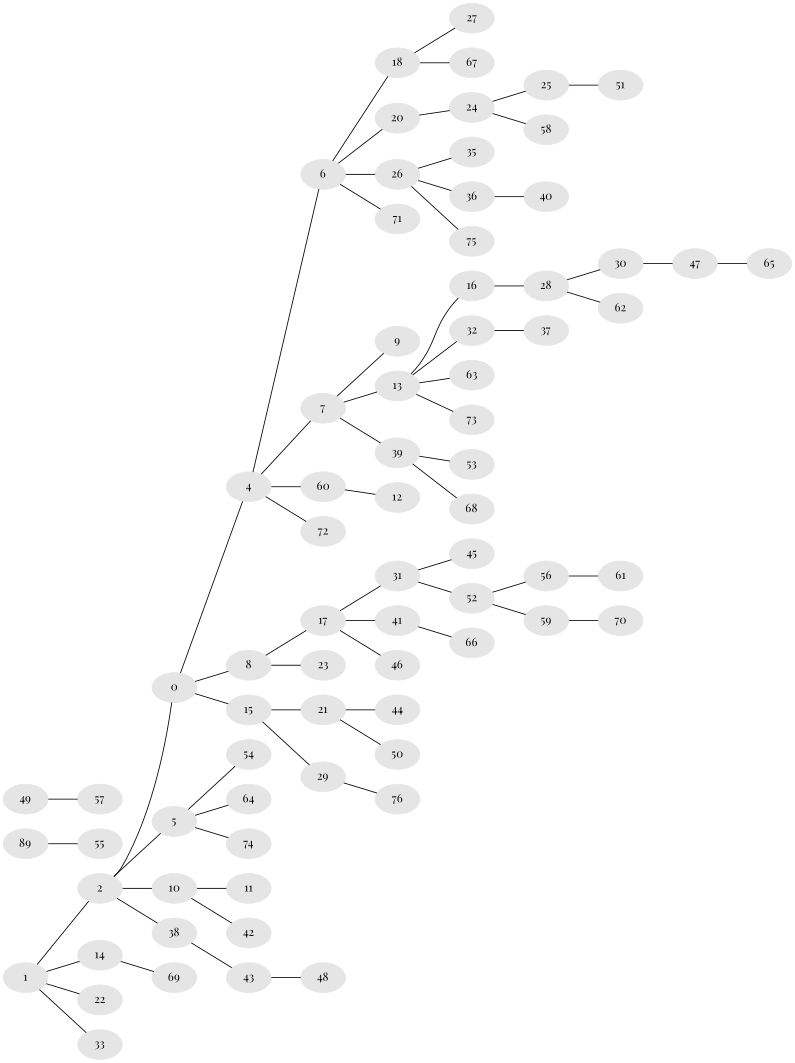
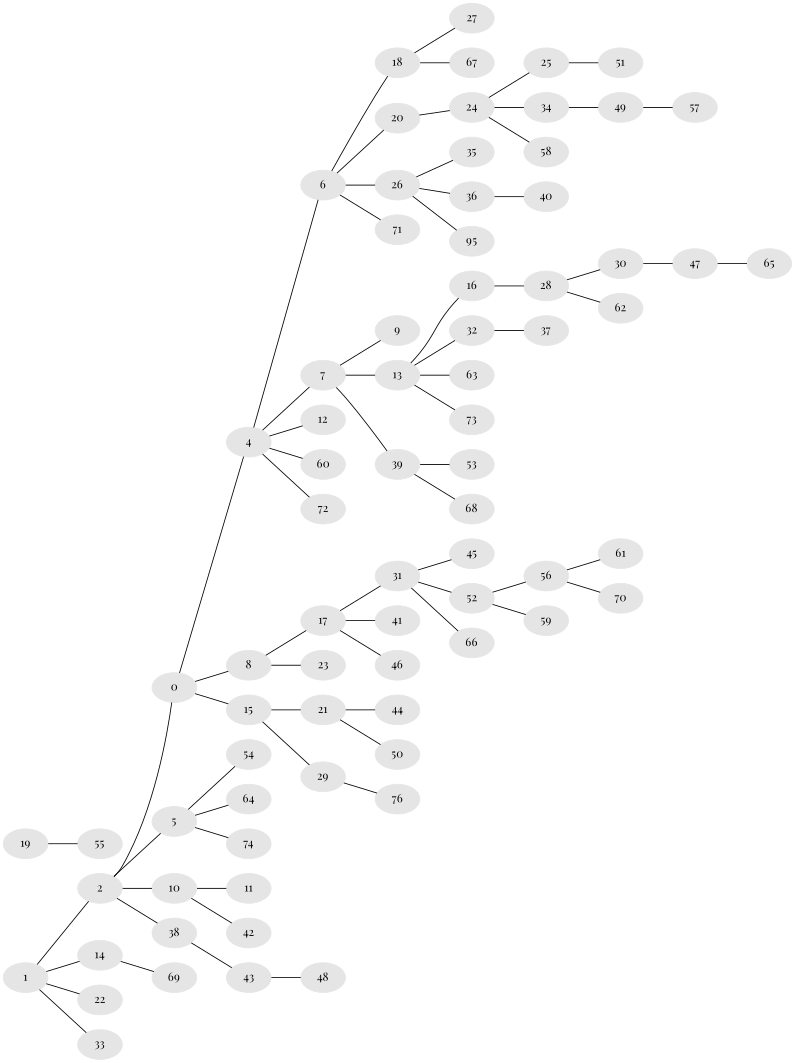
  graph {
    fontname="Playfair Display"
    rankdir=LR
    node [color=gray90 fontname="Playfair Display" style=filled]
    edge [fontname="Playfair Display"]
    1
    2
    14
    22
    33
    n6 [label=0]
    5
    10
    38
    69
    4
    8
    15
    54
    64
    74
    11
    42
    43
    6
    7
    12
    60
    72
    17
    23
    21
    29
    18
    20
    26
    71
    9
    13
    39
    27
    67
    24
    35
    36
-   75
+   75 [label=95]
    16
    32
    63
    73
    53
    68
    31
    41
    46
    28
    37
-   19 [label=89]
+   19
    55
    44
    50
    76
    30
    62
    45
    52
    66
    25
+   34
    58
    51
    49
    40
    47
    65
    56
    59
    57
    48
    61
    70
    1 -- 2
    1 -- 14
    1 -- 22
    1 -- 33
    2 -- n6
    2 -- 5
    2 -- 10
    2 -- 38
    14 -- 69
    n6 -- 4
    n6 -- 8
    n6 -- 15
    5 -- 54
    5 -- 64
    5 -- 74
    10 -- 11
    10 -- 42
    38 -- 43
    4 -- 6
    4 -- 7
-   60 -- 12
+   4 -- 12
    4 -- 60
    4 -- 72
    8 -- 17
    8 -- 23
    15 -- 21
    15 -- 29
    43 -- 48
    6 -- 18
    6 -- 20
    6 -- 26
    6 -- 71
    7 -- 9
    7 -- 13
    7 -- 39
    17 -- 31
    17 -- 41
    17 -- 46
    21 -- 44
    21 -- 50
    29 -- 76
    18 -- 27
    18 -- 67
    20 -- 24
    26 -- 35
    26 -- 36
    26 -- 75
    13 -- 16
    13 -- 32
    13 -- 63
    13 -- 73
    39 -- 53
    39 -- 68
    24 -- 25
+   24 -- 34
    24 -- 58
    36 -- 40
    16 -- 28
    32 -- 37
    31 -- 45
    31 -- 52
-   41 -- 66
+   31 -- 66
    28 -- 30
    28 -- 62
    19 -- 55
    30 -- 47
    52 -- 56
    52 -- 59
    25 -- 51
+   34 -- 49
    49 -- 57
    47 -- 65
    56 -- 61
-   59 -- 70
+   56 -- 70
  }
